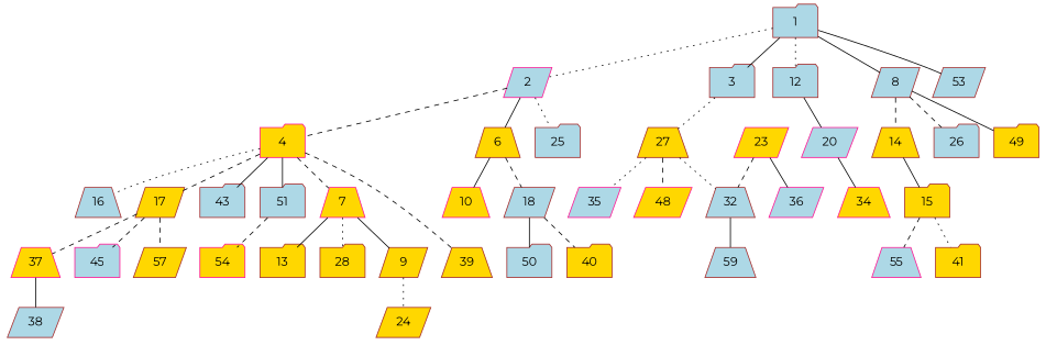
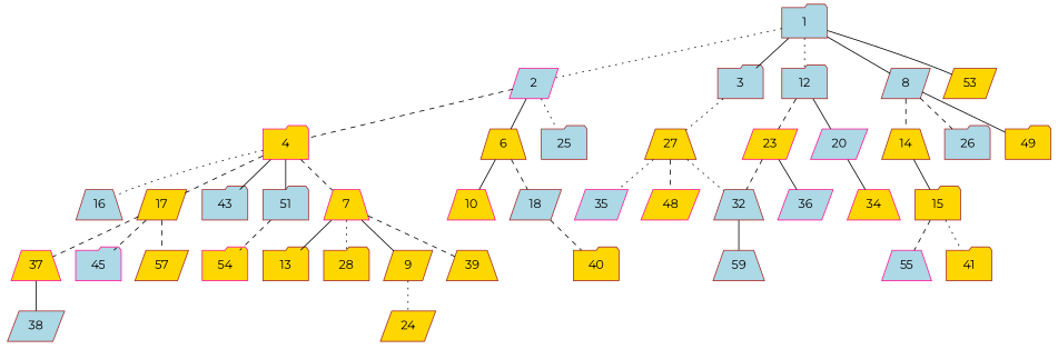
  graph {
    fontname=Montserrat
    node [color=brown fillcolor=gold fontname=Montserrat shape=folder style=filled]
    edge [fontname=Montserrat style=solid]
    1 [fillcolor=lightblue super="+22"]
    2 [color=deeppink fillcolor=lightblue shape=parallelogram super="+33"]
    3 [fillcolor=lightblue]
    8 [fillcolor=lightblue shape=parallelogram super="+19"]
    12 [fillcolor=lightblue]
-   53 [fillcolor=lightblue shape=parallelogram]
+   53 [shape=parallelogram]
    4 [color=deeppink super="+5"]
    6 [shape=trapezium super="+61"]
    25 [fillcolor=lightblue super="+30"]
    27 [shape=trapezium super="+29"]
    14 [shape=trapezium]
    26 [fillcolor=lightblue super="+52"]
    49
    20 [color=deeppink fillcolor=lightblue shape=parallelogram super="+58"]
    23 [color=deeppink shape=parallelogram super="+46"]
    7 [color=deeppink shape=trapezium super="+11"]
    16 [fillcolor=lightblue shape=trapezium]
    17 [shape=parallelogram super="+42"]
    43 [fillcolor=lightblue]
    51 [fillcolor=lightblue]
    10 [color=deeppink shape=trapezium]
    18 [fillcolor=lightblue shape=parallelogram super="+47"]
    32 [fillcolor=lightblue shape=trapezium super="+56"]
    35 [color=deeppink fillcolor=lightblue shape=parallelogram]
    48 [color=deeppink shape=parallelogram]
    9 [shape=parallelogram super="+21"]
    13
    28
    39 [shape=trapezium]
    37 [color=deeppink shape=trapezium]
    45 [color=deeppink fillcolor=lightblue]
    57 [shape=parallelogram super="+60"]
    54 [color=deeppink]
    40
-   50 [fillcolor=lightblue super="+62"]
    24 [shape=parallelogram super="+31"]
    15 [super="+44"]
    34 [color=deeppink shape=trapezium]
    36 [color=deeppink fillcolor=lightblue shape=parallelogram]
    41
    55 [color=deeppink fillcolor=lightblue shape=trapezium]
    38 [fillcolor=lightblue shape=parallelogram]
    59 [fillcolor=lightblue shape=trapezium]
    1 -- 2 [style=dotted]
    1 -- 3
    1 -- 8
    1 -- 12 [style=dotted]
    1 -- 53
    2 -- 4 [style=dashed]
    2 -- 6
    2 -- 25 [style=dotted]
    3 -- 27 [style=dotted]
    8 -- 14 [style=dashed]
    8 -- 26 [style=dashed]
    8 -- 49
    12 -- 20
+   12 -- 23 [style=dashed]
    4 -- 7 [style=dashed]
    4 -- 16 [style=dotted]
    4 -- 17 [style=dashed]
    4 -- 43
    4 -- 51
    6 -- 10
    6 -- 18 [style=dashed]
    27 -- 32 [style=dotted]
    27 -- 35 [style=dotted]
    27 -- 48 [style=dashed]
    14 -- 15
    20 -- 34
    23 -- 32 [style=dashed]
    23 -- 36
    7 -- 9
    7 -- 13
    7 -- 28 [style=dotted]
-   4 -- 39 [style=dashed]
+   7 -- 39 [style=dashed]
    17 -- 37 [style=dashed]
    17 -- 45 [style=dashed]
    17 -- 57 [style=dashed]
    51 -- 54 [style=dashed]
    18 -- 40 [style=dashed]
-   18 -- 50
    32 -- 59
    9 -- 24 [style=dotted]
    37 -- 38
    15 -- 41 [style=dotted]
    15 -- 55 [style=dashed]
  }
